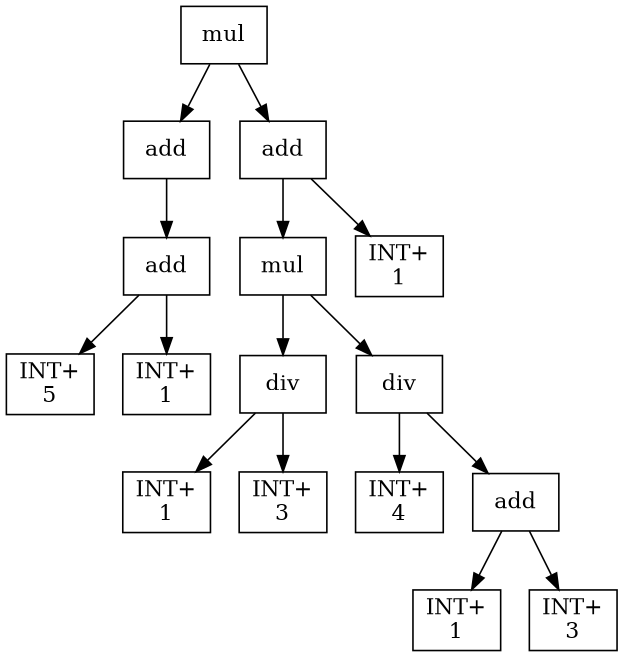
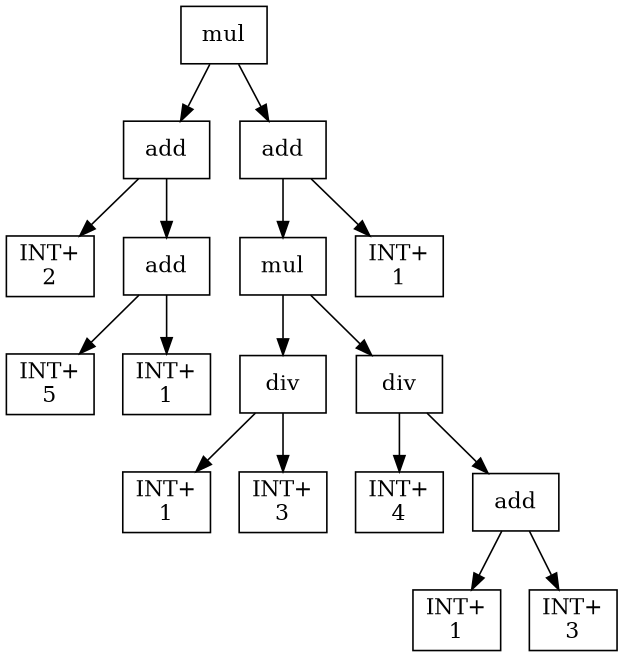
  digraph {
    node [shape=box]
    n1 [label=mul]
    n2 [label=add]
    n3 [label=add]
+   n4 [label="INT+\n2"]
    n5 [label=add]
    n6 [label="INT+\n5"]
    n7 [label="INT+\n1"]
    n8 [label=mul]
    n9 [label="INT+\n1"]
    n10 [label=div]
    n11 [label=div]
    n12 [label="INT+\n1"]
    n13 [label="INT+\n3"]
    n14 [label="INT+\n4"]
    n15 [label=add]
    n16 [label="INT+\n1"]
    n17 [label="INT+\n3"]
    n1 -> n2
    n1 -> n3
+   n2 -> n4
    n2 -> n5
    n3 -> n8
    n3 -> n9
    n5 -> n6
    n5 -> n7
    n8 -> n10
    n8 -> n11
    n10 -> n12
    n10 -> n13
    n11 -> n14
    n11 -> n15
    n15 -> n16
    n15 -> n17
  }
